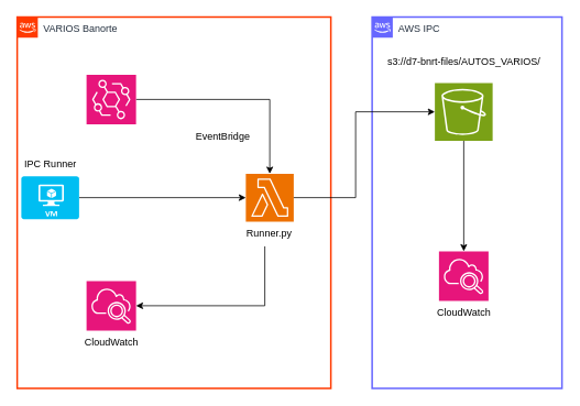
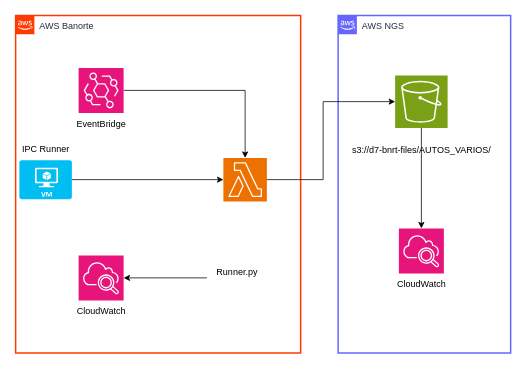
  <mxCell id="0" />
  <mxCell id="1" parent="0" />
- <mxCell id="2" value="VARIOS Banorte" style="points=[[0,0],[0.25,0],[0.5,0],[0.75,0],[1,0],[1,0.25],[1,0.5],[1,0.75],[1,1],[0.75,1],[0.5,1],[0.25,1],[0,1],[0,0.75],[0,0.5],[0,0.25]];outlineConnect=0;gradientColor=none;html=1;whiteSpace=wrap;fontSize=12;fontStyle=0;shape=mxgraph.aws4.group;grIcon=mxgraph.aws4.group_aws_cloud_alt;strokeColor=#FF3A00;fillColor=none;verticalAlign=top;align=left;spacingLeft=30;fontColor=#232F3E;dashed=0;labelBackgroundColor=#ffffff;container=1;pointerEvents=0;collapsible=0;recursiveResize=0;strokeWidth=2;" parent="1" vertex="1"><mxGeometry x="20" y="20" width="380" height="450" as="geometry" /></mxCell>
+ <mxCell id="2" value="AWS Banorte" style="points=[[0,0],[0.25,0],[0.5,0],[0.75,0],[1,0],[1,0.25],[1,0.5],[1,0.75],[1,1],[0.75,1],[0.5,1],[0.25,1],[0,1],[0,0.75],[0,0.5],[0,0.25]];outlineConnect=0;gradientColor=none;html=1;whiteSpace=wrap;fontSize=12;fontStyle=0;shape=mxgraph.aws4.group;grIcon=mxgraph.aws4.group_aws_cloud_alt;strokeColor=#FF3A00;fillColor=none;verticalAlign=top;align=left;spacingLeft=30;fontColor=#232F3E;dashed=0;labelBackgroundColor=#ffffff;container=1;pointerEvents=0;collapsible=0;recursiveResize=0;strokeWidth=2;" parent="1" vertex="1"><mxGeometry x="20" y="20" width="380" height="450" as="geometry" /></mxCell>
  <mxCell id="3" value="" style="sketch=0;points=[[0,0,0],[0.25,0,0],[0.5,0,0],[0.75,0,0],[1,0,0],[0,1,0],[0.25,1,0],[0.5,1,0],[0.75,1,0],[1,1,0],[0,0.25,0],[0,0.5,0],[0,0.75,0],[1,0.25,0],[1,0.5,0],[1,0.75,0]];outlineConnect=0;fontColor=#232F3E;fillColor=#ED7100;strokeColor=#ffffff;dashed=0;verticalLabelPosition=bottom;verticalAlign=bottom;align=center;html=1;fontSize=12;fontStyle=0;aspect=fixed;shape=mxgraph.aws4.resourceIcon;resIcon=mxgraph.aws4.lambda;" parent="2" vertex="1"><mxGeometry x="277" y="190" width="58" height="58" as="geometry" /></mxCell>
- <mxCell id="4" value="Runner.py" style="text;html=1;align=center;verticalAlign=middle;resizable=0;points=[];autosize=1;strokeColor=none;fillColor=none;" parent="2" vertex="1"><mxGeometry x="265" y="248" width="80" height="30" as="geometry" /></mxCell>
+ <mxCell id="4" value="Runner.py" style="text;html=1;align=center;verticalAlign=middle;resizable=0;points=[];autosize=1;strokeColor=none;fillColor=none;" parent="2" vertex="1"><mxGeometry x="255" y="328" width="80" height="30" as="geometry" /></mxCell>
  <mxCell id="5" value="" style="sketch=0;points=[[0,0,0],[0.25,0,0],[0.5,0,0],[0.75,0,0],[1,0,0],[0,1,0],[0.25,1,0],[0.5,1,0],[0.75,1,0],[1,1,0],[0,0.25,0],[0,0.5,0],[0,0.75,0],[1,0.25,0],[1,0.5,0],[1,0.75,0]];points=[[0,0,0],[0.25,0,0],[0.5,0,0],[0.75,0,0],[1,0,0],[0,1,0],[0.25,1,0],[0.5,1,0],[0.75,1,0],[1,1,0],[0,0.25,0],[0,0.5,0],[0,0.75,0],[1,0.25,0],[1,0.5,0],[1,0.75,0]];outlineConnect=0;fontColor=#232F3E;fillColor=#E7157B;strokeColor=#ffffff;dashed=0;verticalLabelPosition=bottom;verticalAlign=top;align=center;html=1;fontSize=12;fontStyle=0;aspect=fixed;shape=mxgraph.aws4.resourceIcon;resIcon=mxgraph.aws4.cloudwatch_2;" parent="2" vertex="1"><mxGeometry x="84" y="320" width="60" height="60" as="geometry" /></mxCell>
  <mxCell id="6" value="CloudWatch" style="text;html=1;align=center;verticalAlign=middle;resizable=0;points=[];autosize=1;strokeColor=none;fillColor=none;" parent="2" vertex="1"><mxGeometry x="69" y="380" width="90" height="30" as="geometry" /></mxCell>
  <mxCell id="7" style="edgeStyle=orthogonalEdgeStyle;rounded=0;orthogonalLoop=1;jettySize=auto;html=1;" parent="2" source="8" target="3" edge="1"><mxGeometry relative="1" as="geometry" /></mxCell>
  <mxCell id="8" value="" style="sketch=0;points=[[0,0,0],[0.25,0,0],[0.5,0,0],[0.75,0,0],[1,0,0],[0,1,0],[0.25,1,0],[0.5,1,0],[0.75,1,0],[1,1,0],[0,0.25,0],[0,0.5,0],[0,0.75,0],[1,0.25,0],[1,0.5,0],[1,0.75,0]];outlineConnect=0;fontColor=#232F3E;fillColor=#E7157B;strokeColor=#ffffff;dashed=0;verticalLabelPosition=bottom;verticalAlign=top;align=center;html=1;fontSize=12;fontStyle=0;aspect=fixed;shape=mxgraph.aws4.resourceIcon;resIcon=mxgraph.aws4.eventbridge;" parent="2" vertex="1"><mxGeometry x="84" y="70" width="60" height="60" as="geometry" /></mxCell>
- <mxCell id="9" value="EventBridge" style="text;html=1;align=center;verticalAlign=middle;resizable=0;points=[];autosize=1;strokeColor=none;fillColor=none;" parent="2" vertex="1"><mxGeometry x="204" y="130" width="90" height="30" as="geometry" /></mxCell>
+ <mxCell id="9" value="EventBridge" style="text;html=1;align=center;verticalAlign=middle;resizable=0;points=[];autosize=1;strokeColor=none;fillColor=none;" parent="2" vertex="1"><mxGeometry x="69" y="130" width="90" height="30" as="geometry" /></mxCell>
  <mxCell id="10" style="edgeStyle=orthogonalEdgeStyle;rounded=0;orthogonalLoop=1;jettySize=auto;html=1;" edge="1" parent="2" source="11" target="3"><mxGeometry relative="1" as="geometry" /></mxCell>
  <mxCell id="11" value="" style="verticalLabelPosition=bottom;html=1;verticalAlign=top;align=center;strokeColor=none;fillColor=#00BEF2;shape=mxgraph.azure.virtual_machine;" vertex="1" parent="2"><mxGeometry x="5" y="193" width="70" height="52" as="geometry" /></mxCell>
  <mxCell id="12" value="IPC Runner" style="text;html=1;align=center;verticalAlign=middle;resizable=0;points=[];autosize=1;strokeColor=none;fillColor=none;" parent="2" vertex="1"><mxGeometry y="163" width="80" height="30" as="geometry" /></mxCell>
  <mxCell id="13" style="edgeStyle=orthogonalEdgeStyle;rounded=0;orthogonalLoop=1;jettySize=auto;html=1;entryX=1;entryY=0.5;entryDx=0;entryDy=0;entryPerimeter=0;" edge="1" parent="2" source="4" target="5"><mxGeometry relative="1" as="geometry"><Array as="points"><mxPoint x="300" y="350" /></Array></mxGeometry></mxCell>
  <mxCell id="14" value="" style="shape=image;html=1;verticalAlign=top;verticalLabelPosition=bottom;labelBackgroundColor=#ffffff;imageAspect=0;aspect=fixed;image=https://icons.diagrams.net/icon-cache1/Essential_pack-2971/14-Zip_File-Time-1279.svg" vertex="1" parent="2"><mxGeometry x="30" y="248" width="32" height="32" as="geometry" /></mxCell>
- <mxCell id="15" value="AWS IPC" style="points=[[0,0],[0.25,0],[0.5,0],[0.75,0],[1,0],[1,0.25],[1,0.5],[1,0.75],[1,1],[0.75,1],[0.5,1],[0.25,1],[0,1],[0,0.75],[0,0.5],[0,0.25]];outlineConnect=0;gradientColor=none;html=1;whiteSpace=wrap;fontSize=12;fontStyle=0;shape=mxgraph.aws4.group;grIcon=mxgraph.aws4.group_aws_cloud_alt;strokeColor=#6666FF;fillColor=none;verticalAlign=top;align=left;spacingLeft=30;fontColor=#232F3E;dashed=0;labelBackgroundColor=#ffffff;container=1;pointerEvents=0;collapsible=0;recursiveResize=0;strokeWidth=2;" parent="1" vertex="1"><mxGeometry x="450" y="20" width="230" height="450" as="geometry" /></mxCell>
+ <mxCell id="15" value="AWS NGS" style="points=[[0,0],[0.25,0],[0.5,0],[0.75,0],[1,0],[1,0.25],[1,0.5],[1,0.75],[1,1],[0.75,1],[0.5,1],[0.25,1],[0,1],[0,0.75],[0,0.5],[0,0.25]];outlineConnect=0;gradientColor=none;html=1;whiteSpace=wrap;fontSize=12;fontStyle=0;shape=mxgraph.aws4.group;grIcon=mxgraph.aws4.group_aws_cloud_alt;strokeColor=#6666FF;fillColor=none;verticalAlign=top;align=left;spacingLeft=30;fontColor=#232F3E;dashed=0;labelBackgroundColor=#ffffff;container=1;pointerEvents=0;collapsible=0;recursiveResize=0;strokeWidth=2;" parent="1" vertex="1"><mxGeometry x="450" y="20" width="230" height="450" as="geometry" /></mxCell>
  <mxCell id="16" style="edgeStyle=orthogonalEdgeStyle;rounded=0;orthogonalLoop=1;jettySize=auto;html=1;" parent="15" source="17" target="18" edge="1"><mxGeometry relative="1" as="geometry" /></mxCell>
  <mxCell id="17" value="" style="sketch=0;points=[[0,0,0],[0.25,0,0],[0.5,0,0],[0.75,0,0],[1,0,0],[0,1,0],[0.25,1,0],[0.5,1,0],[0.75,1,0],[1,1,0],[0,0.25,0],[0,0.5,0],[0,0.75,0],[1,0.25,0],[1,0.5,0],[1,0.75,0]];outlineConnect=0;fontColor=#232F3E;fillColor=#7AA116;strokeColor=#ffffff;dashed=0;verticalLabelPosition=bottom;verticalAlign=top;align=center;html=1;fontSize=12;fontStyle=0;aspect=fixed;shape=mxgraph.aws4.resourceIcon;resIcon=mxgraph.aws4.s3;" parent="15" vertex="1"><mxGeometry x="76" y="80" width="70" height="70" as="geometry" /></mxCell>
  <mxCell id="18" value="" style="sketch=0;points=[[0,0,0],[0.25,0,0],[0.5,0,0],[0.75,0,0],[1,0,0],[0,1,0],[0.25,1,0],[0.5,1,0],[0.75,1,0],[1,1,0],[0,0.25,0],[0,0.5,0],[0,0.75,0],[1,0.25,0],[1,0.5,0],[1,0.75,0]];points=[[0,0,0],[0.25,0,0],[0.5,0,0],[0.75,0,0],[1,0,0],[0,1,0],[0.25,1,0],[0.5,1,0],[0.75,1,0],[1,1,0],[0,0.25,0],[0,0.5,0],[0,0.75,0],[1,0.25,0],[1,0.5,0],[1,0.75,0]];outlineConnect=0;fontColor=#232F3E;fillColor=#E7157B;strokeColor=#ffffff;dashed=0;verticalLabelPosition=bottom;verticalAlign=top;align=center;html=1;fontSize=12;fontStyle=0;aspect=fixed;shape=mxgraph.aws4.resourceIcon;resIcon=mxgraph.aws4.cloudwatch_2;" parent="15" vertex="1"><mxGeometry x="81" y="284" width="60" height="60" as="geometry" /></mxCell>
  <mxCell id="19" value="CloudWatch" style="text;html=1;align=center;verticalAlign=middle;resizable=0;points=[];autosize=1;strokeColor=none;fillColor=none;" parent="15" vertex="1"><mxGeometry x="66" y="344" width="90" height="30" as="geometry" /></mxCell>
- <mxCell id="20" value="s3://d7-bnrt-files/AUTOS_VARIOS/" style="text;html=1;align=center;verticalAlign=middle;resizable=0;points=[];autosize=1;strokeColor=none;fillColor=none;" parent="15" vertex="1"><mxGeometry x="6" y="40" width="210" height="30" as="geometry" /></mxCell>
+ <mxCell id="20" value="s3://d7-bnrt-files/AUTOS_VARIOS/" style="text;html=1;align=center;verticalAlign=middle;resizable=0;points=[];autosize=1;strokeColor=none;fillColor=none;" parent="15" vertex="1"><mxGeometry x="6" y="165" width="210" height="30" as="geometry" /></mxCell>
  <mxCell id="21" style="edgeStyle=orthogonalEdgeStyle;rounded=0;orthogonalLoop=1;jettySize=auto;html=1;entryX=0;entryY=0.5;entryDx=0;entryDy=0;entryPerimeter=0;" parent="1" source="3" target="17" edge="1"><mxGeometry relative="1" as="geometry"><Array as="points"><mxPoint x="430" y="239" /><mxPoint x="430" y="135" /></Array></mxGeometry></mxCell>
